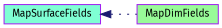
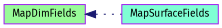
  digraph {
    rankdir=LR
    fontname="Fira Sans"
    node [color=purple fontname="Fira Sans" fontsize=10 shape=record style=filled]
    n1 [fillcolor=palegreen fontcolor=black height=0.2 label=MapDimFields width=0.4]
    n2 [height=0.2 label=MapSurfaceFields width=0.4 fillcolor=aquamarine]
-   n2 -> n1 [color=midnightblue dir=back fontname="Fira Sans" fontsize=10 labelfontname=Helvetica labelfontsize=10 style=dotted]
+   n1 -> n2 [color=midnightblue dir=back fontname="Fira Sans" fontsize=10 labelfontname=Helvetica labelfontsize=10 style=dotted]
  }
